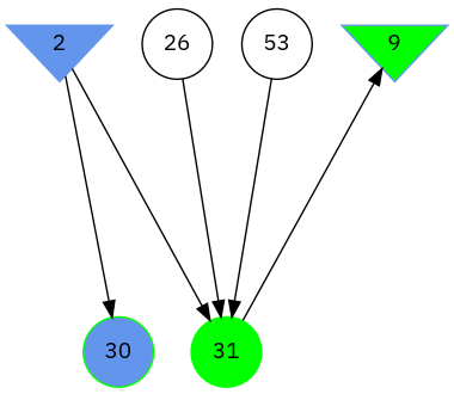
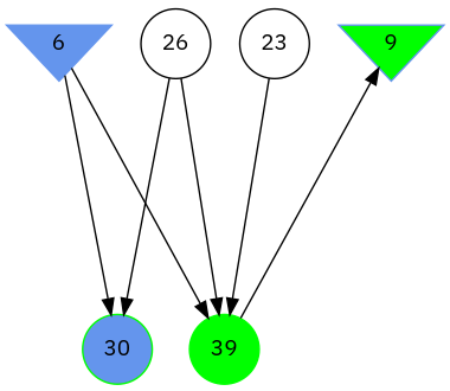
  digraph {
    fontname="IBM Plex Sans"
    ranksep=2.0
    node [color=cornflowerblue fontname="IBM Plex Sans" shape=circle style=filled]
    edge [fontname="IBM Plex Sans"]
-   6 [shape=invtriangle label=2]
+   6 [shape=invtriangle]
    9 [fillcolor=green shape=invtriangle]
-   23 [color=black label=53 style=""]
+   23 [color=black style=""]
    26 [color=black style=""]
    30 [color=green fillcolor=cornflowerblue]
-   31 [color=green]
+   31 [color=green label=39]
    subgraph sub_1 {
      rank=same
      6
      9
    }
    subgraph sub_2 {
      rank=same
      23
      26
    }
    subgraph sub_3 {
      rank=same
      30
      31
    }
    6 -> 30
    6 -> 31
    23 -> 31
+   26 -> 30
    26 -> 31
    31 -> 9
  }
